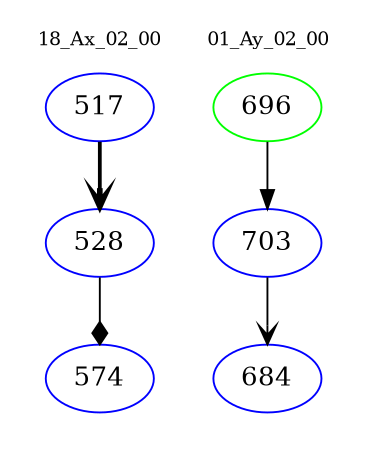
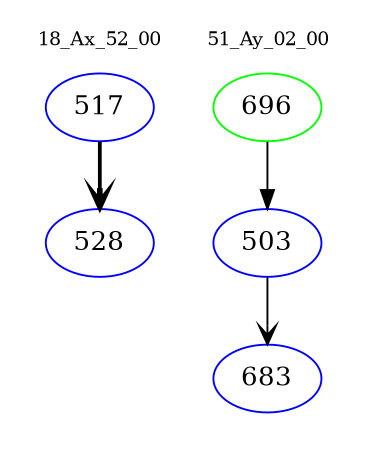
  digraph {
    node [color=blue]
    edge [arrowhead=vee color=black style=solid]
    n1 [label=517]
    n2 [label=528]
-   n3 [label=574]
    n4 [color=green label=696]
-   n5 [label=703]
-   n6 [label=684]
+   n5 [label=503]
+   n6 [label=683]
    subgraph cluster_1 {
      color=white
      fontsize=10
-     label="18_Ax_02_00"
+     label="18_Ax_52_00"
      n1
      n2
-     n3
    }
    subgraph cluster_2 {
      color=white
      fontsize=10
-     label="01_Ay_02_00"
+     label="51_Ay_02_00"
      n4
      n5
      n6
    }
    n1 -> n2 [style=bold]
-   n2 -> n3 [arrowhead=diamond]
    n4 -> n5 [arrowhead=normal]
    n5 -> n6
  }
